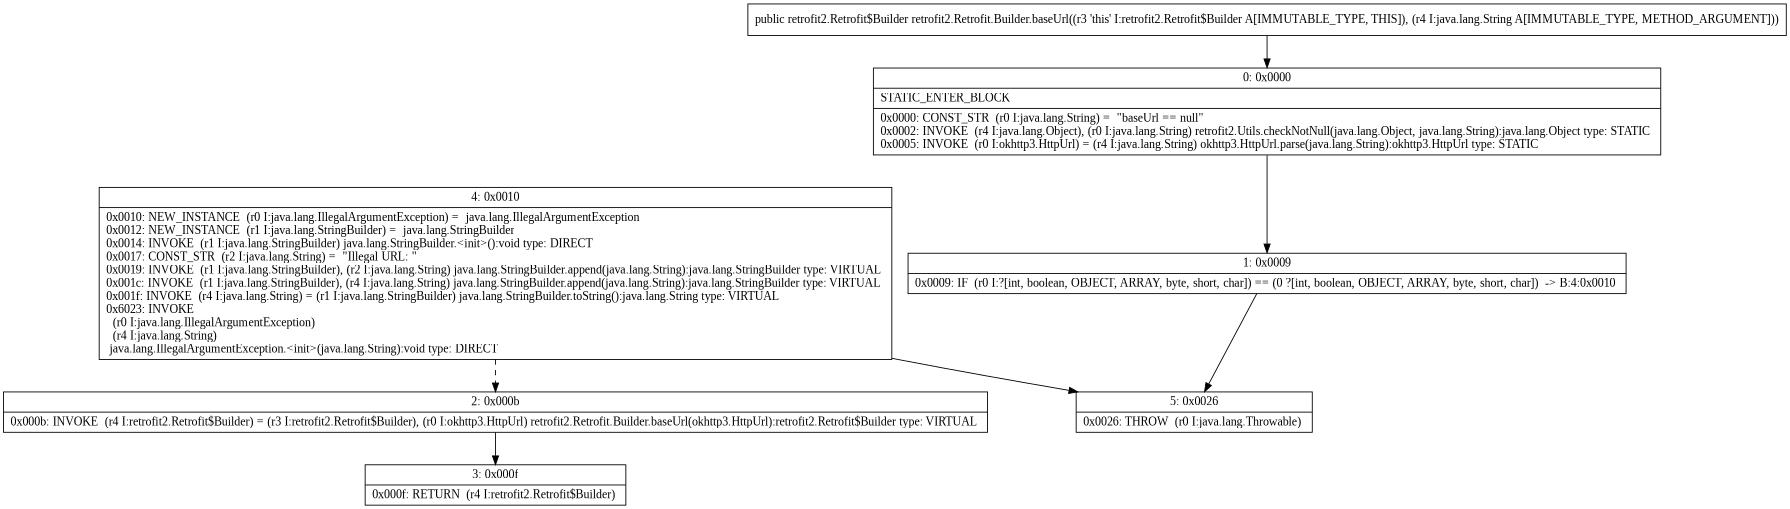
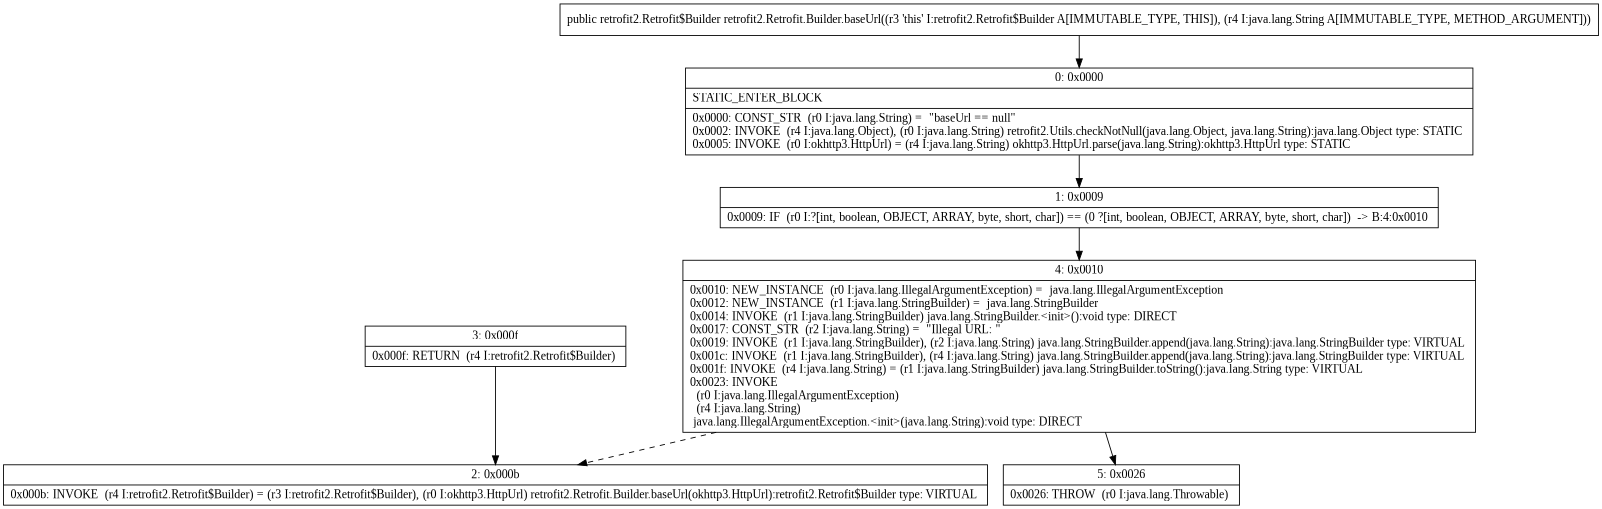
  digraph {
    fontname="Liberation Serif"
    node [fontname="Liberation Serif" shape=record]
    edge [fontname="Liberation Serif"]
    n1 [label="{0\:\ 0x0000|STATIC_ENTER_BLOCK\l|0x0000: CONST_STR  (r0 I:java.lang.String) =  \"baseUrl == null\" \l0x0002: INVOKE  (r4 I:java.lang.Object), (r0 I:java.lang.String) retrofit2.Utils.checkNotNull(java.lang.Object, java.lang.String):java.lang.Object type: STATIC \l0x0005: INVOKE  (r0 I:okhttp3.HttpUrl) = (r4 I:java.lang.String) okhttp3.HttpUrl.parse(java.lang.String):okhttp3.HttpUrl type: STATIC \l}"]
    n2 [label="{1\:\ 0x0009|0x0009: IF  (r0 I:?[int, boolean, OBJECT, ARRAY, byte, short, char]) == (0 ?[int, boolean, OBJECT, ARRAY, byte, short, char])  \-\> B:4:0x0010 \l}"]
-   n3 [label="{4\:\ 0x0010|0x0010: NEW_INSTANCE  (r0 I:java.lang.IllegalArgumentException) =  java.lang.IllegalArgumentException \l0x0012: NEW_INSTANCE  (r1 I:java.lang.StringBuilder) =  java.lang.StringBuilder \l0x0014: INVOKE  (r1 I:java.lang.StringBuilder) java.lang.StringBuilder.\<init\>():void type: DIRECT \l0x0017: CONST_STR  (r2 I:java.lang.String) =  \"Illegal URL: \" \l0x0019: INVOKE  (r1 I:java.lang.StringBuilder), (r2 I:java.lang.String) java.lang.StringBuilder.append(java.lang.String):java.lang.StringBuilder type: VIRTUAL \l0x001c: INVOKE  (r1 I:java.lang.StringBuilder), (r4 I:java.lang.String) java.lang.StringBuilder.append(java.lang.String):java.lang.StringBuilder type: VIRTUAL \l0x001f: INVOKE  (r4 I:java.lang.String) = (r1 I:java.lang.StringBuilder) java.lang.StringBuilder.toString():java.lang.String type: VIRTUAL \l0x6023: INVOKE  \l  (r0 I:java.lang.IllegalArgumentException)\l  (r4 I:java.lang.String)\l java.lang.IllegalArgumentException.\<init\>(java.lang.String):void type: DIRECT \l}"]
+   n3 [label="{4\:\ 0x0010|0x0010: NEW_INSTANCE  (r0 I:java.lang.IllegalArgumentException) =  java.lang.IllegalArgumentException \l0x0012: NEW_INSTANCE  (r1 I:java.lang.StringBuilder) =  java.lang.StringBuilder \l0x0014: INVOKE  (r1 I:java.lang.StringBuilder) java.lang.StringBuilder.\<init\>():void type: DIRECT \l0x0017: CONST_STR  (r2 I:java.lang.String) =  \"Illegal URL: \" \l0x0019: INVOKE  (r1 I:java.lang.StringBuilder), (r2 I:java.lang.String) java.lang.StringBuilder.append(java.lang.String):java.lang.StringBuilder type: VIRTUAL \l0x001c: INVOKE  (r1 I:java.lang.StringBuilder), (r4 I:java.lang.String) java.lang.StringBuilder.append(java.lang.String):java.lang.StringBuilder type: VIRTUAL \l0x001f: INVOKE  (r4 I:java.lang.String) = (r1 I:java.lang.StringBuilder) java.lang.StringBuilder.toString():java.lang.String type: VIRTUAL \l0x0023: INVOKE  \l  (r0 I:java.lang.IllegalArgumentException)\l  (r4 I:java.lang.String)\l java.lang.IllegalArgumentException.\<init\>(java.lang.String):void type: DIRECT \l}"]
    n4 [label="{2\:\ 0x000b|0x000b: INVOKE  (r4 I:retrofit2.Retrofit$Builder) = (r3 I:retrofit2.Retrofit$Builder), (r0 I:okhttp3.HttpUrl) retrofit2.Retrofit.Builder.baseUrl(okhttp3.HttpUrl):retrofit2.Retrofit$Builder type: VIRTUAL \l}"]
    n5 [label="{3\:\ 0x000f|0x000f: RETURN  (r4 I:retrofit2.Retrofit$Builder) \l}"]
    n6 [label="{5\:\ 0x0026|0x0026: THROW  (r0 I:java.lang.Throwable) \l}"]
    n7 [label="{public retrofit2.Retrofit$Builder retrofit2.Retrofit.Builder.baseUrl((r3 'this' I:retrofit2.Retrofit$Builder A[IMMUTABLE_TYPE, THIS]), (r4 I:java.lang.String A[IMMUTABLE_TYPE, METHOD_ARGUMENT])) }"]
    n1 -> n2
-   n2 -> n6
+   n2 -> n3
    n3 -> n4 [style=dashed]
    n3 -> n6
-   n4 -> n5
+   n5 -> n4
    n7 -> n1
  }
